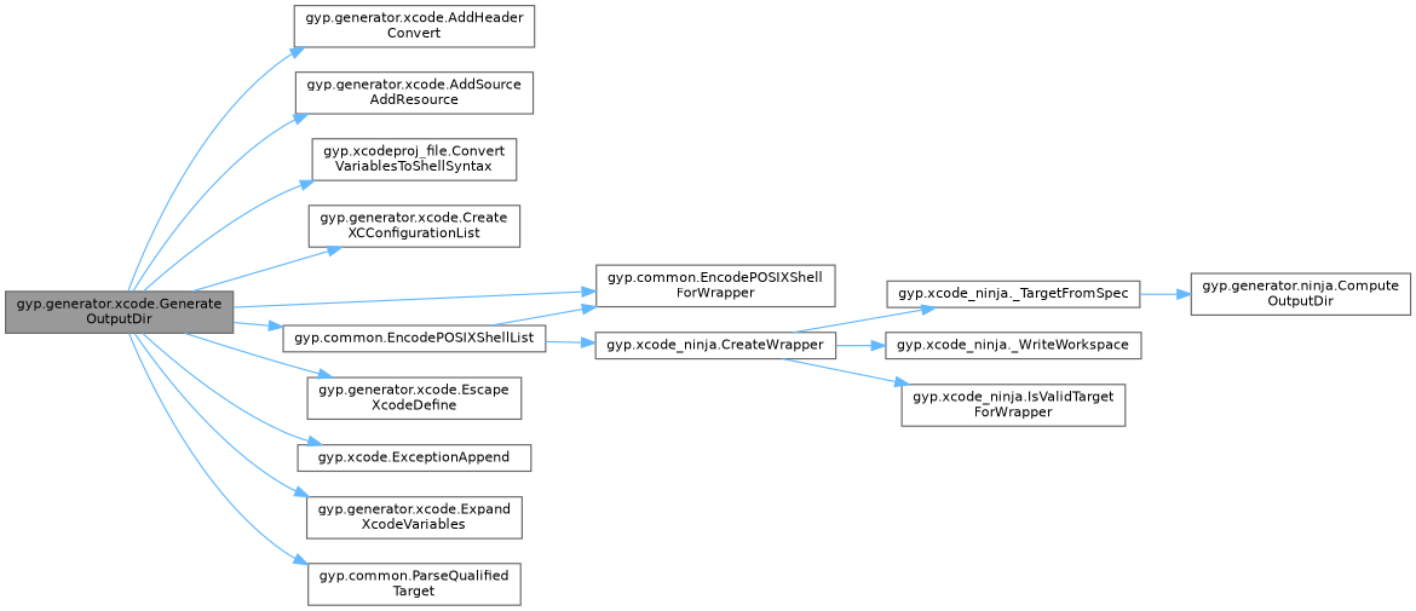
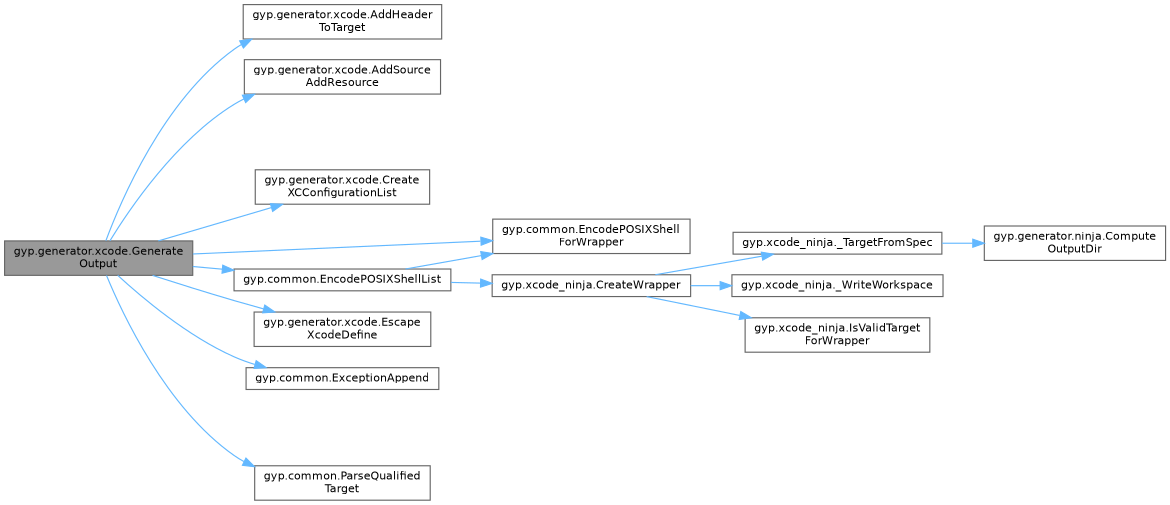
  digraph {
    rankdir=LR
    node [color=grey40 fillcolor=white fontname=Helvetica fontsize=10 shape=box style=filled]
    edge [color=steelblue1 fontname=Helvetica fontsize=10 labelfontname=Helvetica labelfontsize=10 style=solid]
-   n1 [color=gray40 fillcolor=grey60 fontcolor=black height=0.2 label="gyp.generator.xcode.Generate\lOutputDir" width=0.4]
-   n2 [height=0.2 label="gyp.generator.xcode.AddHeader\lConvert" width=0.4]
+   n1 [color=gray40 fillcolor=grey60 fontcolor=black height=0.2 label="gyp.generator.xcode.Generate\lOutput" width=0.4]
+   n2 [height=0.2 label="gyp.generator.xcode.AddHeader\lToTarget" width=0.4]
    n3 [height=0.2 label="gyp.generator.xcode.AddSource\lAddResource" width=0.4]
-   n4 [height=0.2 label="gyp.xcodeproj_file.Convert\lVariablesToShellSyntax" width=0.4]
    n5 [height=0.2 label="gyp.generator.xcode.Create\lXCConfigurationList" width=0.4]
    n6 [height=0.2 label="gyp.common.EncodePOSIXShell\lForWrapper" width=0.4]
    n7 [height=0.2 label="gyp.common.EncodePOSIXShellList" width=0.4]
    n8 [height=0.2 label="gyp.generator.xcode.Escape\lXcodeDefine" width=0.4]
-   n9 [height=0.2 label="gyp.xcode.ExceptionAppend" width=0.4]
-   n10 [height=0.2 label="gyp.generator.xcode.Expand\lXcodeVariables" width=0.4]
+   n9 [height=0.2 label="gyp.common.ExceptionAppend" width=0.4]
    n11 [height=0.2 label="gyp.common.ParseQualified\lTarget" width=0.4]
    n12 [height=0.2 label="gyp.xcode_ninja.CreateWrapper" width=0.4]
    n13 [height=0.2 label="gyp.xcode_ninja._TargetFromSpec" width=0.4]
    n14 [height=0.2 label="gyp.xcode_ninja._WriteWorkspace" width=0.4]
    n15 [height=0.2 label="gyp.xcode_ninja.IsValidTarget\lForWrapper" width=0.4]
    n16 [height=0.2 label="gyp.generator.ninja.Compute\lOutputDir" width=0.4]
    n1 -> n2
    n1 -> n3
-   n1 -> n4
    n1 -> n5
    n1 -> n6
    n1 -> n7
    n1 -> n8
    n1 -> n9
-   n1 -> n10
    n1 -> n11
    n7 -> n6
    n7 -> n12
    n12 -> n13
    n12 -> n14
    n12 -> n15
    n13 -> n16
  }
